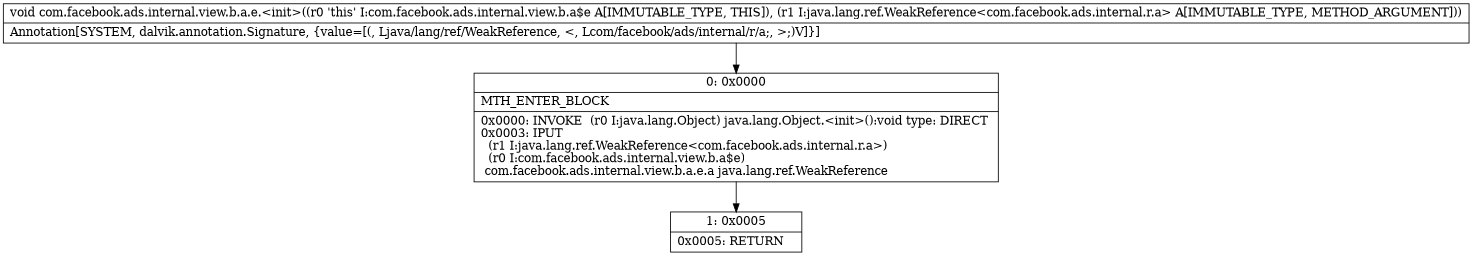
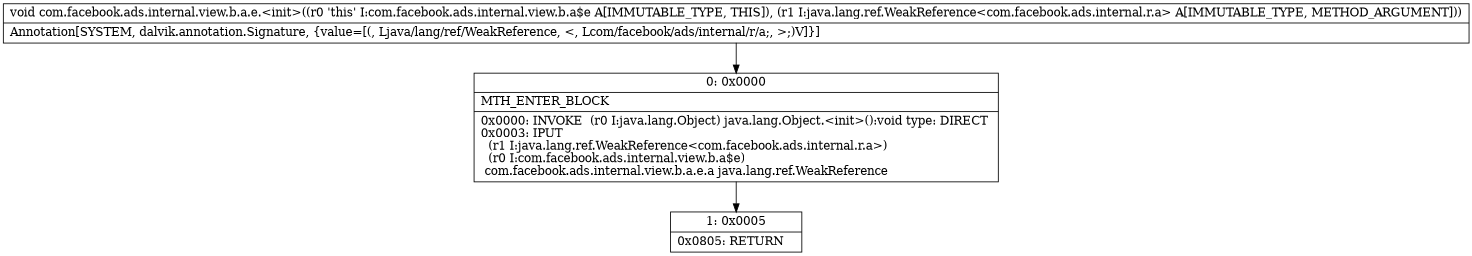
  digraph {
    node [shape=record]
    n1 [label="{0\:\ 0x0000|MTH_ENTER_BLOCK\l|0x0000: INVOKE  (r0 I:java.lang.Object) java.lang.Object.\<init\>():void type: DIRECT \l0x0003: IPUT  \l  (r1 I:java.lang.ref.WeakReference\<com.facebook.ads.internal.r.a\>)\l  (r0 I:com.facebook.ads.internal.view.b.a$e)\l com.facebook.ads.internal.view.b.a.e.a java.lang.ref.WeakReference \l}"]
-   n2 [label="{1\:\ 0x0005|0x0005: RETURN   \l}"]
+   n2 [label="{1\:\ 0x0005|0x0805: RETURN   \l}"]
    n3 [label="{void com.facebook.ads.internal.view.b.a.e.\<init\>((r0 'this' I:com.facebook.ads.internal.view.b.a$e A[IMMUTABLE_TYPE, THIS]), (r1 I:java.lang.ref.WeakReference\<com.facebook.ads.internal.r.a\> A[IMMUTABLE_TYPE, METHOD_ARGUMENT]))  | Annotation[SYSTEM, dalvik.annotation.Signature, \{value=[(, Ljava\/lang\/ref\/WeakReference, \<, Lcom\/facebook\/ads\/internal\/r\/a;, \>;)V]\}]\l}"]
    n1 -> n2
    n3 -> n1
  }
